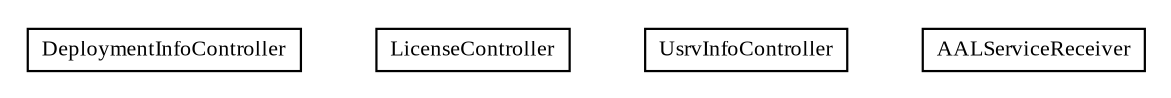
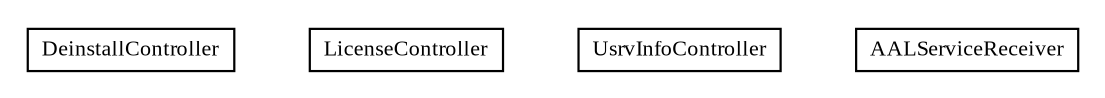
  digraph {
    nodesep=0.25
    ranksep=0.5
    fontname="Liberation Serif"
    node [fontcolor=black fontname="Liberation Serif" fontsize=10.0 shape=plaintext]
-   n1 [label=<<table title="org.universAAL.ucc.controller.install.DeploymentInfoController" border="0" cellborder="1" cellspacing="0" cellpadding="2" port="p" href="./DeploymentInfoController.html"> 		<tr><td><table border="0" cellspacing="0" cellpadding="1"> <tr><td align="center" balign="center"> DeploymentInfoController </td></tr> 		</table></td></tr> 		</table>>]
+   n2 [label=<<table title="org.universAAL.ucc.controller.install.DeinstallController" border="0" cellborder="1" cellspacing="0" cellpadding="2" port="p" href="./DeinstallController.html"> 		<tr><td><table border="0" cellspacing="0" cellpadding="1"> <tr><td align="center" balign="center"> DeinstallController </td></tr> 		</table></td></tr> 		</table>>]
    n3 [label=<<table title="org.universAAL.ucc.controller.install.LicenseController" border="0" cellborder="1" cellspacing="0" cellpadding="2" port="p" href="./LicenseController.html"> 		<tr><td><table border="0" cellspacing="0" cellpadding="1"> <tr><td align="center" balign="center"> LicenseController </td></tr> 		</table></td></tr> 		</table>>]
    n4 [label=<<table title="org.universAAL.ucc.controller.install.UsrvInfoController" border="0" cellborder="1" cellspacing="0" cellpadding="2" port="p" href="./UsrvInfoController.html"> 		<tr><td><table border="0" cellspacing="0" cellpadding="1"> <tr><td align="center" balign="center"> UsrvInfoController </td></tr> 		</table></td></tr> 		</table>>]
    n5 [label=<<table title="org.universAAL.ucc.controller.install.AALServiceReceiver" border="0" cellborder="1" cellspacing="0" cellpadding="2" port="p" href="./AALServiceReceiver.html"> 		<tr><td><table border="0" cellspacing="0" cellpadding="1"> <tr><td align="center" balign="center"> AALServiceReceiver </td></tr> 		</table></td></tr> 		</table>>]
  }
